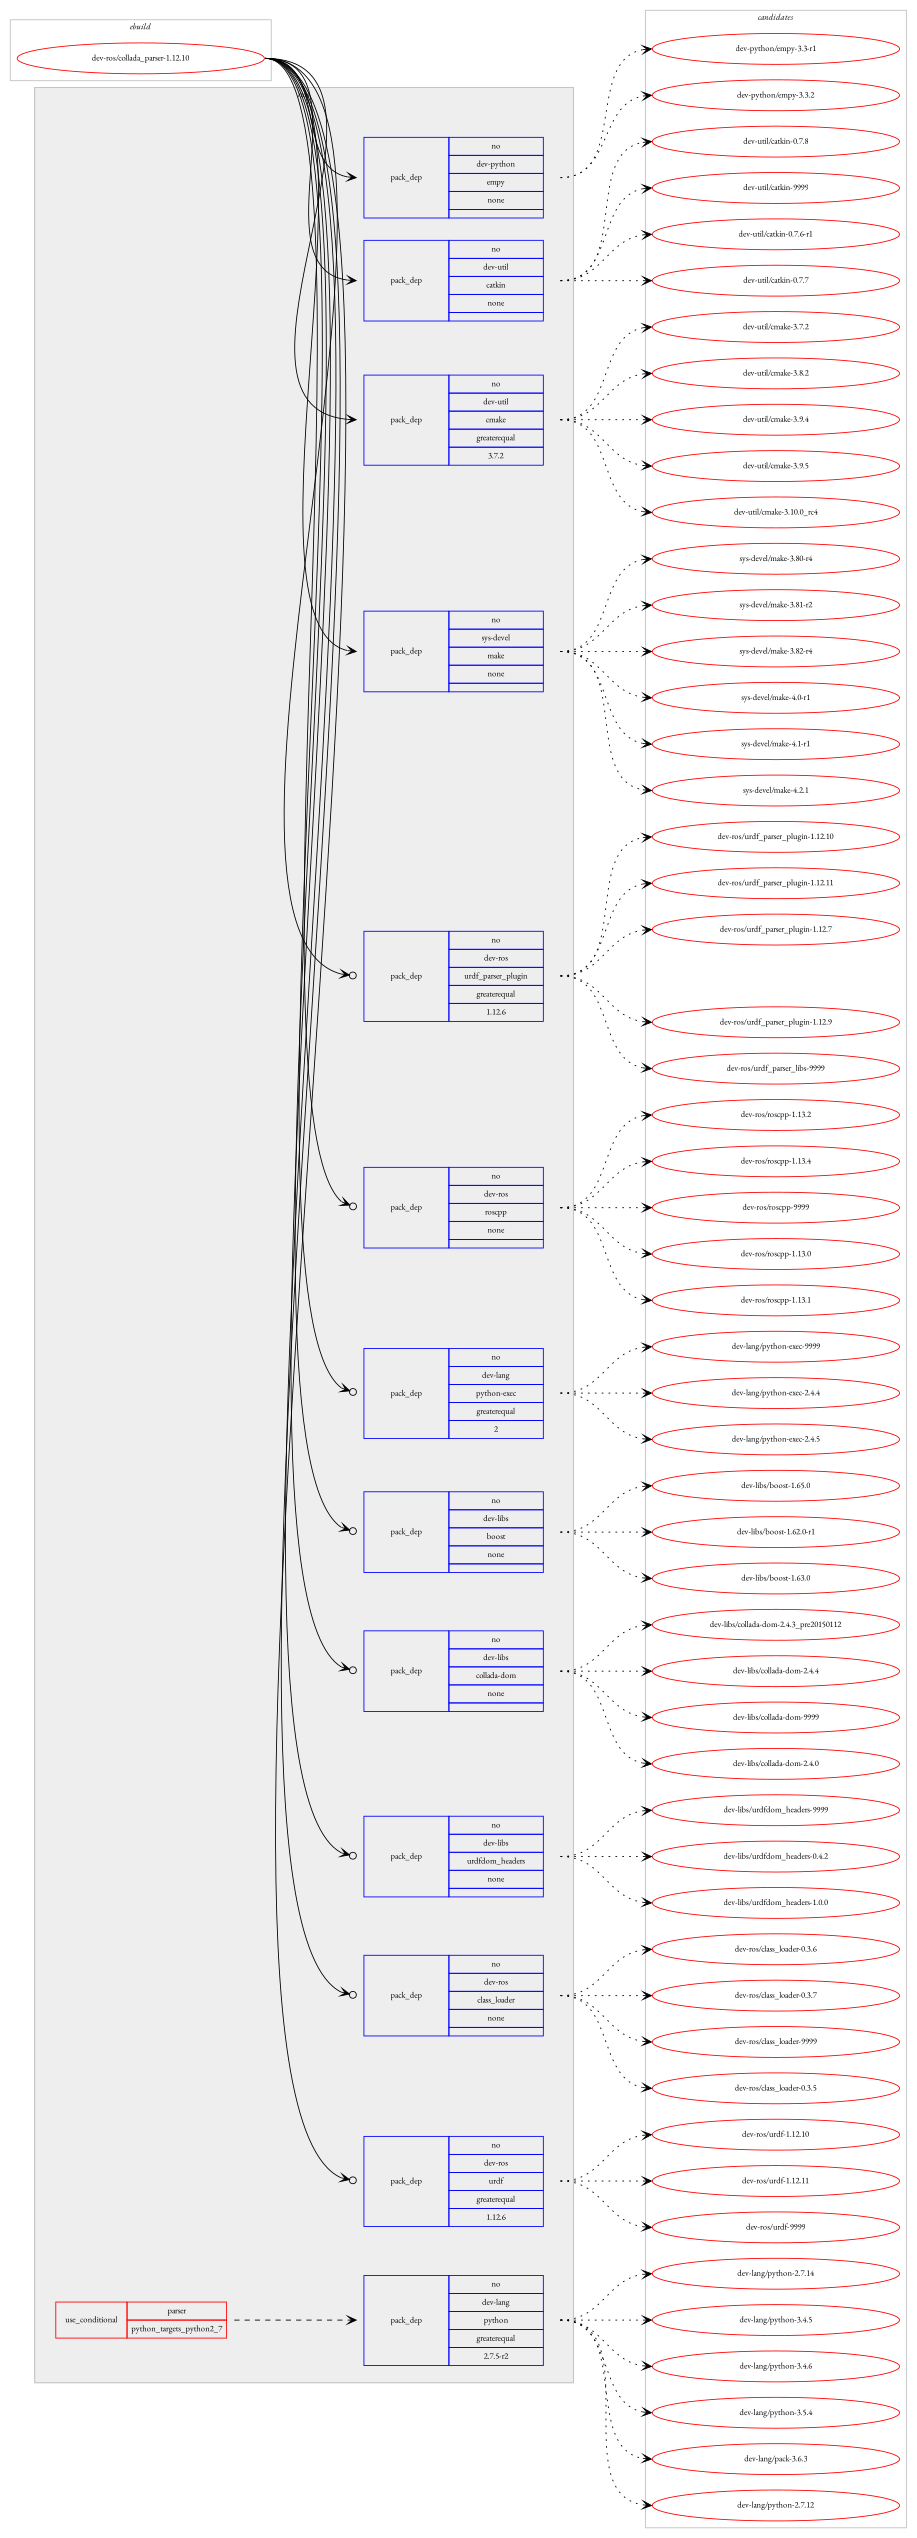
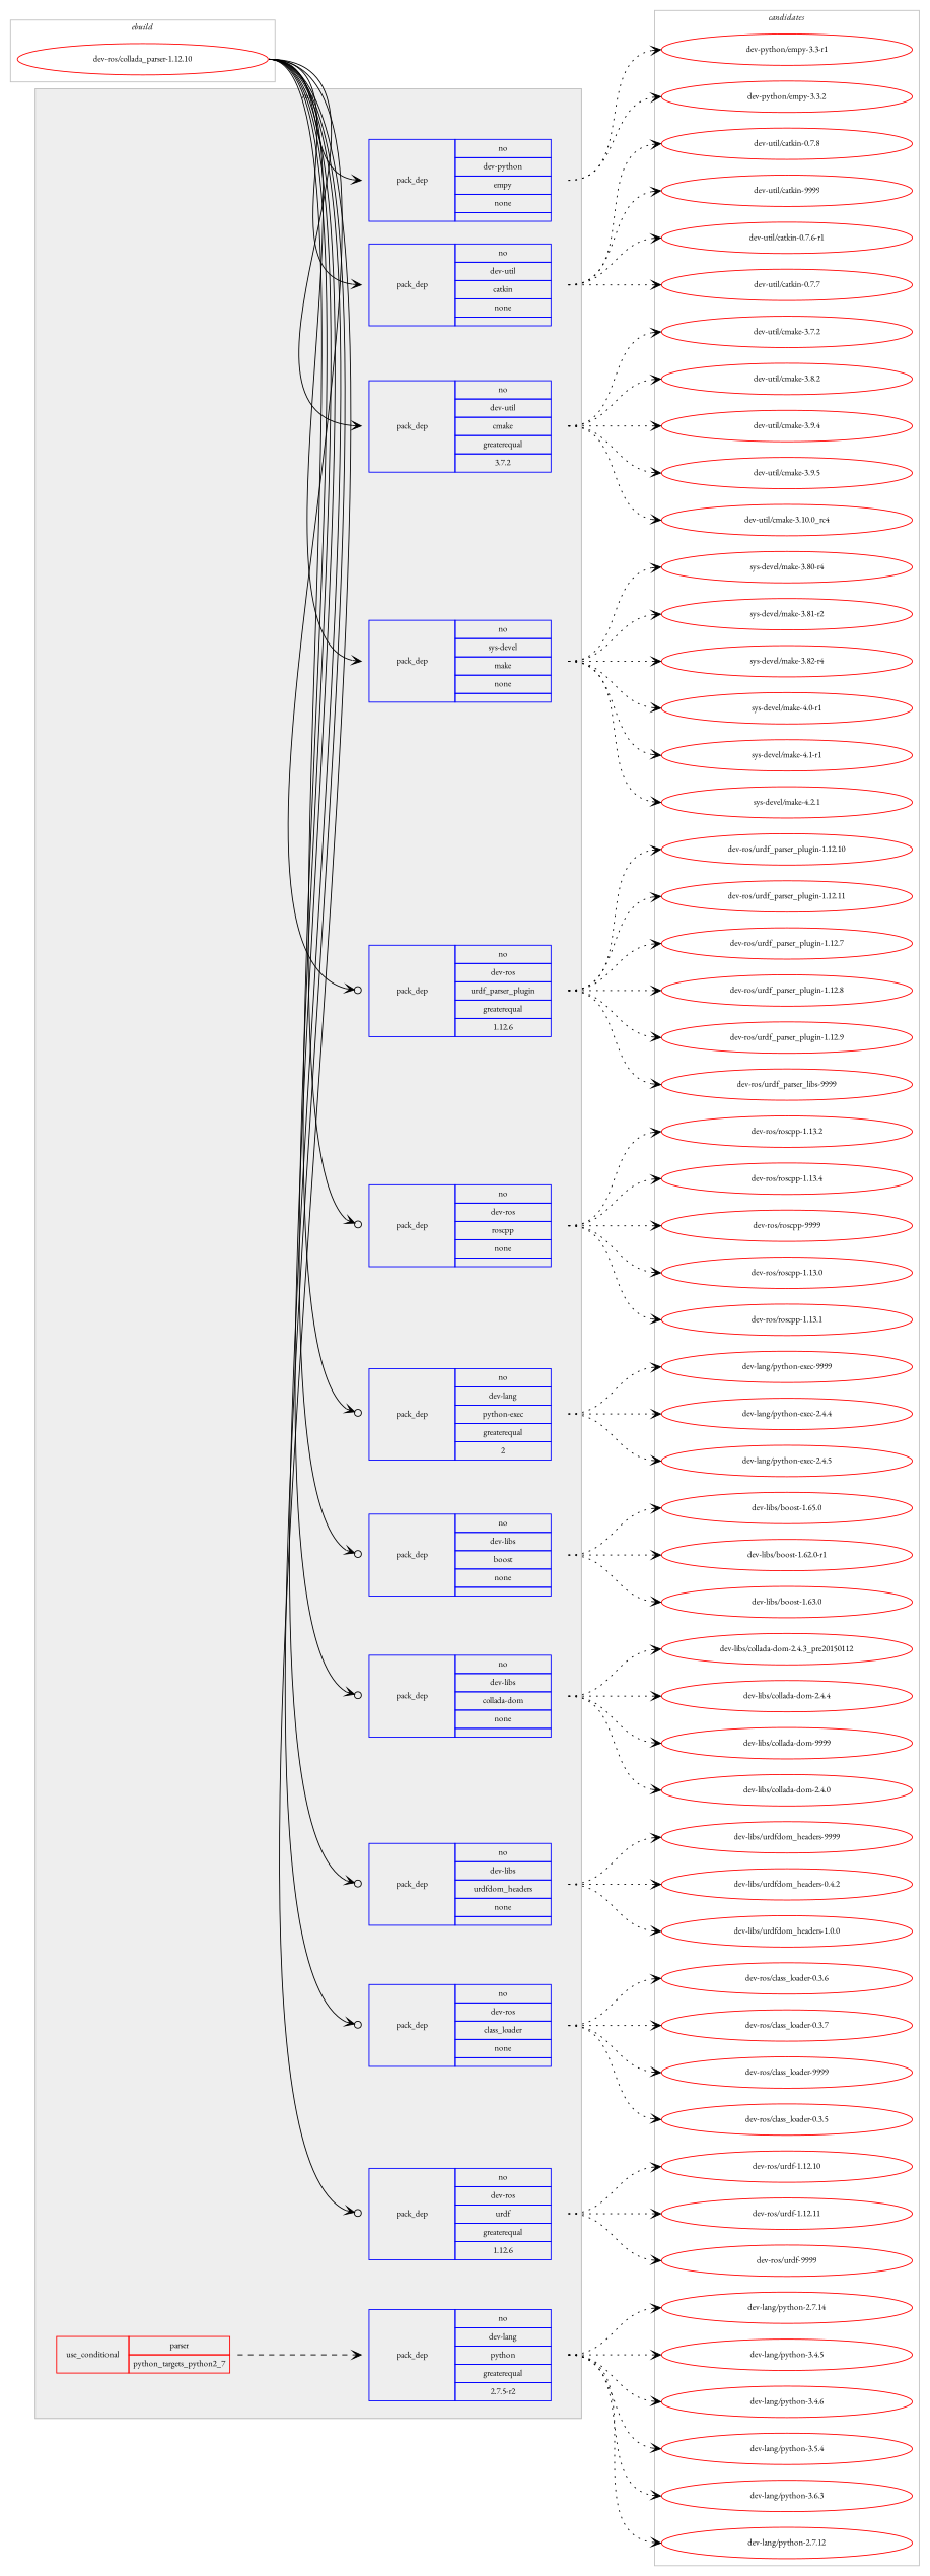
  digraph {
    compound=true
    concentrate=true
    fontname="EB Garamond"
    fontsize=10
    newrank=true
    rankdir=LR
    ranksep=1.5
    node [color=red fontname="EB Garamond" fontsize=10]
    edge [arrowhead=vee fontname="EB Garamond" headport=w style=dotted tailport=e weight=100]
    n1 [label="dev-ros/collada_parser-1.12.10" width=4]
    n2 [color=blue label=<<TABLE BORDER="0" CELLBORDER="1" CELLSPACING="0" CELLPADDING="4" WIDTH="220"><TR><TD ROWSPAN="6" CELLPADDING="30">pack_dep</TD></TR><TR><TD WIDTH="110">no</TD></TR><TR><TD>dev-python</TD></TR><TR><TD>empy</TD></TR><TR><TD>none</TD></TR><TR><TD></TD></TR></TABLE>> shape=none]
    n3 [color=blue label=<<TABLE BORDER="0" CELLBORDER="1" CELLSPACING="0" CELLPADDING="4" WIDTH="220"><TR><TD ROWSPAN="6" CELLPADDING="30">pack_dep</TD></TR><TR><TD WIDTH="110">no</TD></TR><TR><TD>dev-util</TD></TR><TR><TD>catkin</TD></TR><TR><TD>none</TD></TR><TR><TD></TD></TR></TABLE>> shape=none]
    n4 [color=blue label=<<TABLE BORDER="0" CELLBORDER="1" CELLSPACING="0" CELLPADDING="4" WIDTH="220"><TR><TD ROWSPAN="6" CELLPADDING="30">pack_dep</TD></TR><TR><TD WIDTH="110">no</TD></TR><TR><TD>dev-util</TD></TR><TR><TD>cmake</TD></TR><TR><TD>greaterequal</TD></TR><TR><TD>3.7.2</TD></TR></TABLE>> shape=none]
    n5 [color=blue label=<<TABLE BORDER="0" CELLBORDER="1" CELLSPACING="0" CELLPADDING="4" WIDTH="220"><TR><TD ROWSPAN="6" CELLPADDING="30">pack_dep</TD></TR><TR><TD WIDTH="110">no</TD></TR><TR><TD>sys-devel</TD></TR><TR><TD>make</TD></TR><TR><TD>none</TD></TR><TR><TD></TD></TR></TABLE>> shape=none]
    n6 [color=blue label=<<TABLE BORDER="0" CELLBORDER="1" CELLSPACING="0" CELLPADDING="4" WIDTH="220"><TR><TD ROWSPAN="6" CELLPADDING="30">pack_dep</TD></TR><TR><TD WIDTH="110">no</TD></TR><TR><TD>dev-lang</TD></TR><TR><TD>python</TD></TR><TR><TD>greaterequal</TD></TR><TR><TD>2.7.5-r2</TD></TR></TABLE>> shape=none]
    n7 [label=<<TABLE BORDER="0" CELLBORDER="1" CELLSPACING="0" CELLPADDING="4"><TR><TD ROWSPAN="3" CELLPADDING="10">use_conditional</TD></TR><TR><TD>parser</TD></TR><TR><TD>python_targets_python2_7</TD></TR></TABLE>> shape=none]
    n8 [color=blue label=<<TABLE BORDER="0" CELLBORDER="1" CELLSPACING="0" CELLPADDING="4" WIDTH="220"><TR><TD ROWSPAN="6" CELLPADDING="30">pack_dep</TD></TR><TR><TD WIDTH="110">no</TD></TR><TR><TD>dev-ros</TD></TR><TR><TD>roscpp</TD></TR><TR><TD>none</TD></TR><TR><TD></TD></TR></TABLE>> shape=none]
    n9 [color=blue label=<<TABLE BORDER="0" CELLBORDER="1" CELLSPACING="0" CELLPADDING="4" WIDTH="220"><TR><TD ROWSPAN="6" CELLPADDING="30">pack_dep</TD></TR><TR><TD WIDTH="110">no</TD></TR><TR><TD>dev-lang</TD></TR><TR><TD>python-exec</TD></TR><TR><TD>greaterequal</TD></TR><TR><TD>2</TD></TR></TABLE>> shape=none]
    n10 [color=blue label=<<TABLE BORDER="0" CELLBORDER="1" CELLSPACING="0" CELLPADDING="4" WIDTH="220"><TR><TD ROWSPAN="6" CELLPADDING="30">pack_dep</TD></TR><TR><TD WIDTH="110">no</TD></TR><TR><TD>dev-libs</TD></TR><TR><TD>boost</TD></TR><TR><TD>none</TD></TR><TR><TD></TD></TR></TABLE>> shape=none]
    n11 [color=blue label=<<TABLE BORDER="0" CELLBORDER="1" CELLSPACING="0" CELLPADDING="4" WIDTH="220"><TR><TD ROWSPAN="6" CELLPADDING="30">pack_dep</TD></TR><TR><TD WIDTH="110">no</TD></TR><TR><TD>dev-libs</TD></TR><TR><TD>collada-dom</TD></TR><TR><TD>none</TD></TR><TR><TD></TD></TR></TABLE>> shape=none]
    n12 [color=blue label=<<TABLE BORDER="0" CELLBORDER="1" CELLSPACING="0" CELLPADDING="4" WIDTH="220"><TR><TD ROWSPAN="6" CELLPADDING="30">pack_dep</TD></TR><TR><TD WIDTH="110">no</TD></TR><TR><TD>dev-libs</TD></TR><TR><TD>urdfdom_headers</TD></TR><TR><TD>none</TD></TR><TR><TD></TD></TR></TABLE>> shape=none]
    n13 [color=blue label=<<TABLE BORDER="0" CELLBORDER="1" CELLSPACING="0" CELLPADDING="4" WIDTH="220"><TR><TD ROWSPAN="6" CELLPADDING="30">pack_dep</TD></TR><TR><TD WIDTH="110">no</TD></TR><TR><TD>dev-ros</TD></TR><TR><TD>class_loader</TD></TR><TR><TD>none</TD></TR><TR><TD></TD></TR></TABLE>> shape=none]
    n14 [color=blue label=<<TABLE BORDER="0" CELLBORDER="1" CELLSPACING="0" CELLPADDING="4" WIDTH="220"><TR><TD ROWSPAN="6" CELLPADDING="30">pack_dep</TD></TR><TR><TD WIDTH="110">no</TD></TR><TR><TD>dev-ros</TD></TR><TR><TD>urdf</TD></TR><TR><TD>greaterequal</TD></TR><TR><TD>1.12.6</TD></TR></TABLE>> shape=none]
    n15 [color=blue label=<<TABLE BORDER="0" CELLBORDER="1" CELLSPACING="0" CELLPADDING="4" WIDTH="220"><TR><TD ROWSPAN="6" CELLPADDING="30">pack_dep</TD></TR><TR><TD WIDTH="110">no</TD></TR><TR><TD>dev-ros</TD></TR><TR><TD>urdf_parser_plugin</TD></TR><TR><TD>greaterequal</TD></TR><TR><TD>1.12.6</TD></TR></TABLE>> shape=none]
    n16 [label="dev-python/empy-3.3-r1" width=4]
    n17 [label="dev-python/empy-3.3.2" width=4]
    n18 [label="dev-util/catkin-0.7.6-r1" width=4]
    n19 [label="dev-util/catkin-0.7.7" width=4]
    n20 [label="dev-util/catkin-0.7.8" width=4]
    n21 [label="dev-util/catkin-9999" width=4]
    n22 [label="dev-util/cmake-3.10.0_rc4" width=4]
    n23 [label="dev-util/cmake-3.7.2" width=4]
    n24 [label="dev-util/cmake-3.8.2" width=4]
    n25 [label="dev-util/cmake-3.9.4" width=4]
    n26 [label="dev-util/cmake-3.9.5" width=4]
    n27 [label="sys-devel/make-3.80-r4" width=4]
    n28 [label="sys-devel/make-3.81-r2" width=4]
    n29 [label="sys-devel/make-3.82-r4" width=4]
    n30 [label="sys-devel/make-4.0-r1" width=4]
    n31 [label="sys-devel/make-4.1-r1" width=4]
    n32 [label="sys-devel/make-4.2.1" width=4]
    n33 [label="dev-lang/python-2.7.12" width=4]
    n34 [label="dev-lang/python-2.7.14" width=4]
    n35 [label="dev-lang/python-3.4.5" width=4]
    n36 [label="dev-lang/python-3.4.6" width=4]
    n37 [label="dev-lang/python-3.5.4" width=4]
-   n38 [label="dev-lang/pack-3.6.3" width=4]
+   n38 [label="dev-lang/python-3.6.3" width=4]
    n39 [label="dev-lang/python-exec-2.4.4" width=4]
    n40 [label="dev-lang/python-exec-2.4.5" width=4]
    n41 [label="dev-lang/python-exec-9999" width=4]
    n42 [label="dev-libs/boost-1.62.0-r1" width=4]
    n43 [label="dev-libs/boost-1.63.0" width=4]
    n44 [label="dev-libs/boost-1.65.0" width=4]
    n45 [label="dev-libs/collada-dom-2.4.0" width=4]
    n46 [label="dev-libs/collada-dom-2.4.3_pre20150112" width=4]
    n47 [label="dev-libs/collada-dom-2.4.4" width=4]
    n48 [label="dev-libs/collada-dom-9999" width=4]
    n49 [label="dev-libs/urdfdom_headers-0.4.2" width=4]
    n50 [label="dev-libs/urdfdom_headers-1.0.0" width=4]
    n51 [label="dev-libs/urdfdom_headers-9999" width=4]
    n52 [label="dev-ros/class_loader-0.3.5" width=4]
    n53 [label="dev-ros/class_loader-0.3.6" width=4]
    n54 [label="dev-ros/class_loader-0.3.7" width=4]
    n55 [label="dev-ros/class_loader-9999" width=4]
    n56 [label="dev-ros/roscpp-1.13.0" width=4]
    n57 [label="dev-ros/roscpp-1.13.1" width=4]
    n58 [label="dev-ros/roscpp-1.13.2" width=4]
    n59 [label="dev-ros/roscpp-1.13.4" width=4]
    n60 [label="dev-ros/roscpp-9999" width=4]
    n61 [label="dev-ros/urdf-1.12.10" width=4]
    n62 [label="dev-ros/urdf-1.12.11" width=4]
    n63 [label="dev-ros/urdf-9999" width=4]
    n64 [label="dev-ros/urdf_parser_plugin-1.12.10" width=4]
    n65 [label="dev-ros/urdf_parser_plugin-1.12.11" width=4]
    n66 [label="dev-ros/urdf_parser_plugin-1.12.7" width=4]
+   n67 [label="dev-ros/urdf_parser_plugin-1.12.8" width=4]
    n68 [label="dev-ros/urdf_parser_plugin-1.12.9" width=4]
    n69 [label="dev-ros/urdf_parser_libs-9999" width=4]
    subgraph cluster_1 {
      color=gray
      label=<<i>ebuild</i>>
      rank=same
      n1
    }
    subgraph cluster_2 {
      color=gray
      label=<<i>dependencies</i>>
      subgraph cluster_3 {
        color=gray
        fillcolor="#eeeeee"
        label=<<i>compile</i>>
        style=filled
        subgraph sub_4 {
          color=gray
          fillcolor="#eeeeee"
          label=<<i>compile</i>>
          style=filled
          n2
        }
        subgraph sub_5 {
          color=gray
          fillcolor="#eeeeee"
          label=<<i>compile</i>>
          style=filled
          n3
        }
        subgraph sub_6 {
          color=gray
          fillcolor="#eeeeee"
          label=<<i>compile</i>>
          style=filled
          n4
        }
        subgraph sub_7 {
          color=gray
          fillcolor="#eeeeee"
          label=<<i>compile</i>>
          style=filled
          n5
        }
      }
      subgraph cluster_8 {
        color=gray
        fillcolor="#eeeeee"
        label=<<i>compile and run</i>>
        style=filled
        subgraph sub_9 {
          color=gray
          fillcolor="#eeeeee"
          label=<<i>compile and run</i>>
          style=filled
          n7
          subgraph sub_10 {
            color=gray
            fillcolor="#eeeeee"
            label=<<i>compile and run</i>>
            style=filled
            n6
          }
        }
        subgraph sub_11 {
          color=gray
          fillcolor="#eeeeee"
          label=<<i>compile and run</i>>
          style=filled
          n8
        }
        subgraph sub_12 {
          color=gray
          fillcolor="#eeeeee"
          label=<<i>compile and run</i>>
          style=filled
          n9
        }
        subgraph sub_13 {
          color=gray
          fillcolor="#eeeeee"
          label=<<i>compile and run</i>>
          style=filled
          n10
        }
        subgraph sub_14 {
          color=gray
          fillcolor="#eeeeee"
          label=<<i>compile and run</i>>
          style=filled
          n11
        }
        subgraph sub_15 {
          color=gray
          fillcolor="#eeeeee"
          label=<<i>compile and run</i>>
          style=filled
          n12
        }
        subgraph sub_16 {
          color=gray
          fillcolor="#eeeeee"
          label=<<i>compile and run</i>>
          style=filled
          n13
        }
        subgraph sub_17 {
          color=gray
          fillcolor="#eeeeee"
          label=<<i>compile and run</i>>
          style=filled
          n14
        }
        subgraph sub_18 {
          color=gray
          fillcolor="#eeeeee"
          label=<<i>compile and run</i>>
          style=filled
          n15
        }
      }
      subgraph cluster_19 {
        color=gray
        fillcolor="#eeeeee"
        label=<<i>run</i>>
        style=filled
      }
    }
    subgraph cluster_20 {
      color=gray
      label=<<i>candidates</i>>
      rank=same
      subgraph sub_21 {
        color=black
        label=<<i>candidates</i>>
        nodesep=1
        rank=same
        n16
        n17
      }
      subgraph sub_22 {
        color=black
        label=<<i>candidates</i>>
        nodesep=1
        rank=same
        n18
        n19
        n20
        n21
      }
      subgraph sub_23 {
        color=black
        label=<<i>candidates</i>>
        nodesep=1
        rank=same
        n22
        n23
        n24
        n25
        n26
      }
      subgraph sub_24 {
        color=black
        label=<<i>candidates</i>>
        nodesep=1
        rank=same
        n27
        n28
        n29
        n30
        n31
        n32
      }
      subgraph sub_25 {
        color=black
        label=<<i>candidates</i>>
        nodesep=1
        rank=same
        n33
        n34
        n35
        n36
        n37
        n38
      }
      subgraph sub_26 {
        color=black
        label=<<i>candidates</i>>
        nodesep=1
        rank=same
        n39
        n40
        n41
      }
      subgraph sub_27 {
        color=black
        label=<<i>candidates</i>>
        nodesep=1
        rank=same
        n42
        n43
        n44
      }
      subgraph sub_28 {
        color=black
        label=<<i>candidates</i>>
        nodesep=1
        rank=same
        n45
        n46
        n47
        n48
      }
      subgraph sub_29 {
        color=black
        label=<<i>candidates</i>>
        nodesep=1
        rank=same
        n49
        n50
        n51
      }
      subgraph sub_30 {
        color=black
        label=<<i>candidates</i>>
        nodesep=1
        rank=same
        n52
        n53
        n54
        n55
      }
      subgraph sub_31 {
        color=black
        label=<<i>candidates</i>>
        nodesep=1
        rank=same
        n56
        n57
        n58
        n59
        n60
      }
      subgraph sub_32 {
        color=black
        label=<<i>candidates</i>>
        nodesep=1
        rank=same
        n61
        n62
        n63
      }
      subgraph sub_33 {
        color=black
        label=<<i>candidates</i>>
        nodesep=1
        rank=same
        n64
        n65
        n66
+       n67
        n68
        n69
      }
    }
    n1 -> n2 [style=solid weight=20]
    n1 -> n3 [style=solid weight=20]
    n1 -> n4 [style=solid weight=20]
    n1 -> n5 [style=solid weight=20]
    n1 -> n8 [arrowhead=odotvee style=solid weight=20]
    n1 -> n9 [arrowhead=odotvee style=solid weight=20]
    n1 -> n10 [arrowhead=odotvee style=solid weight=20]
    n1 -> n11 [arrowhead=odotvee style=solid weight=20]
    n1 -> n12 [arrowhead=odotvee style=solid weight=20]
    n1 -> n13 [arrowhead=odotvee style=solid weight=20]
    n1 -> n14 [arrowhead=odotvee style=solid weight=20]
    n1 -> n15 [arrowhead=odotvee style=solid weight=20]
    n2 -> n16
    n2 -> n17
    n3 -> n18
    n3 -> n19
    n3 -> n20
    n3 -> n21
    n4 -> n22
    n4 -> n23
    n4 -> n24
    n4 -> n25
    n4 -> n26
    n5 -> n27
    n5 -> n28
    n5 -> n29
    n5 -> n30
    n5 -> n31
    n5 -> n32
    n6 -> n33
    n6 -> n34
    n6 -> n35
    n6 -> n36
    n6 -> n37
    n6 -> n38
    n7 -> n6 [style=dashed weight=20]
    n8 -> n56
    n8 -> n57
    n8 -> n58
    n8 -> n59
    n8 -> n60
    n9 -> n39
    n9 -> n40
    n9 -> n41
    n10 -> n42
    n10 -> n43
    n10 -> n44
    n11 -> n45
    n11 -> n46
    n11 -> n47
    n11 -> n48
    n12 -> n49
    n12 -> n50
    n12 -> n51
    n13 -> n52
    n13 -> n53
    n13 -> n54
    n13 -> n55
    n14 -> n61
    n14 -> n62
    n14 -> n63
    n15 -> n64
    n15 -> n65
    n15 -> n66
+   n15 -> n67
    n15 -> n68
    n15 -> n69
  }
